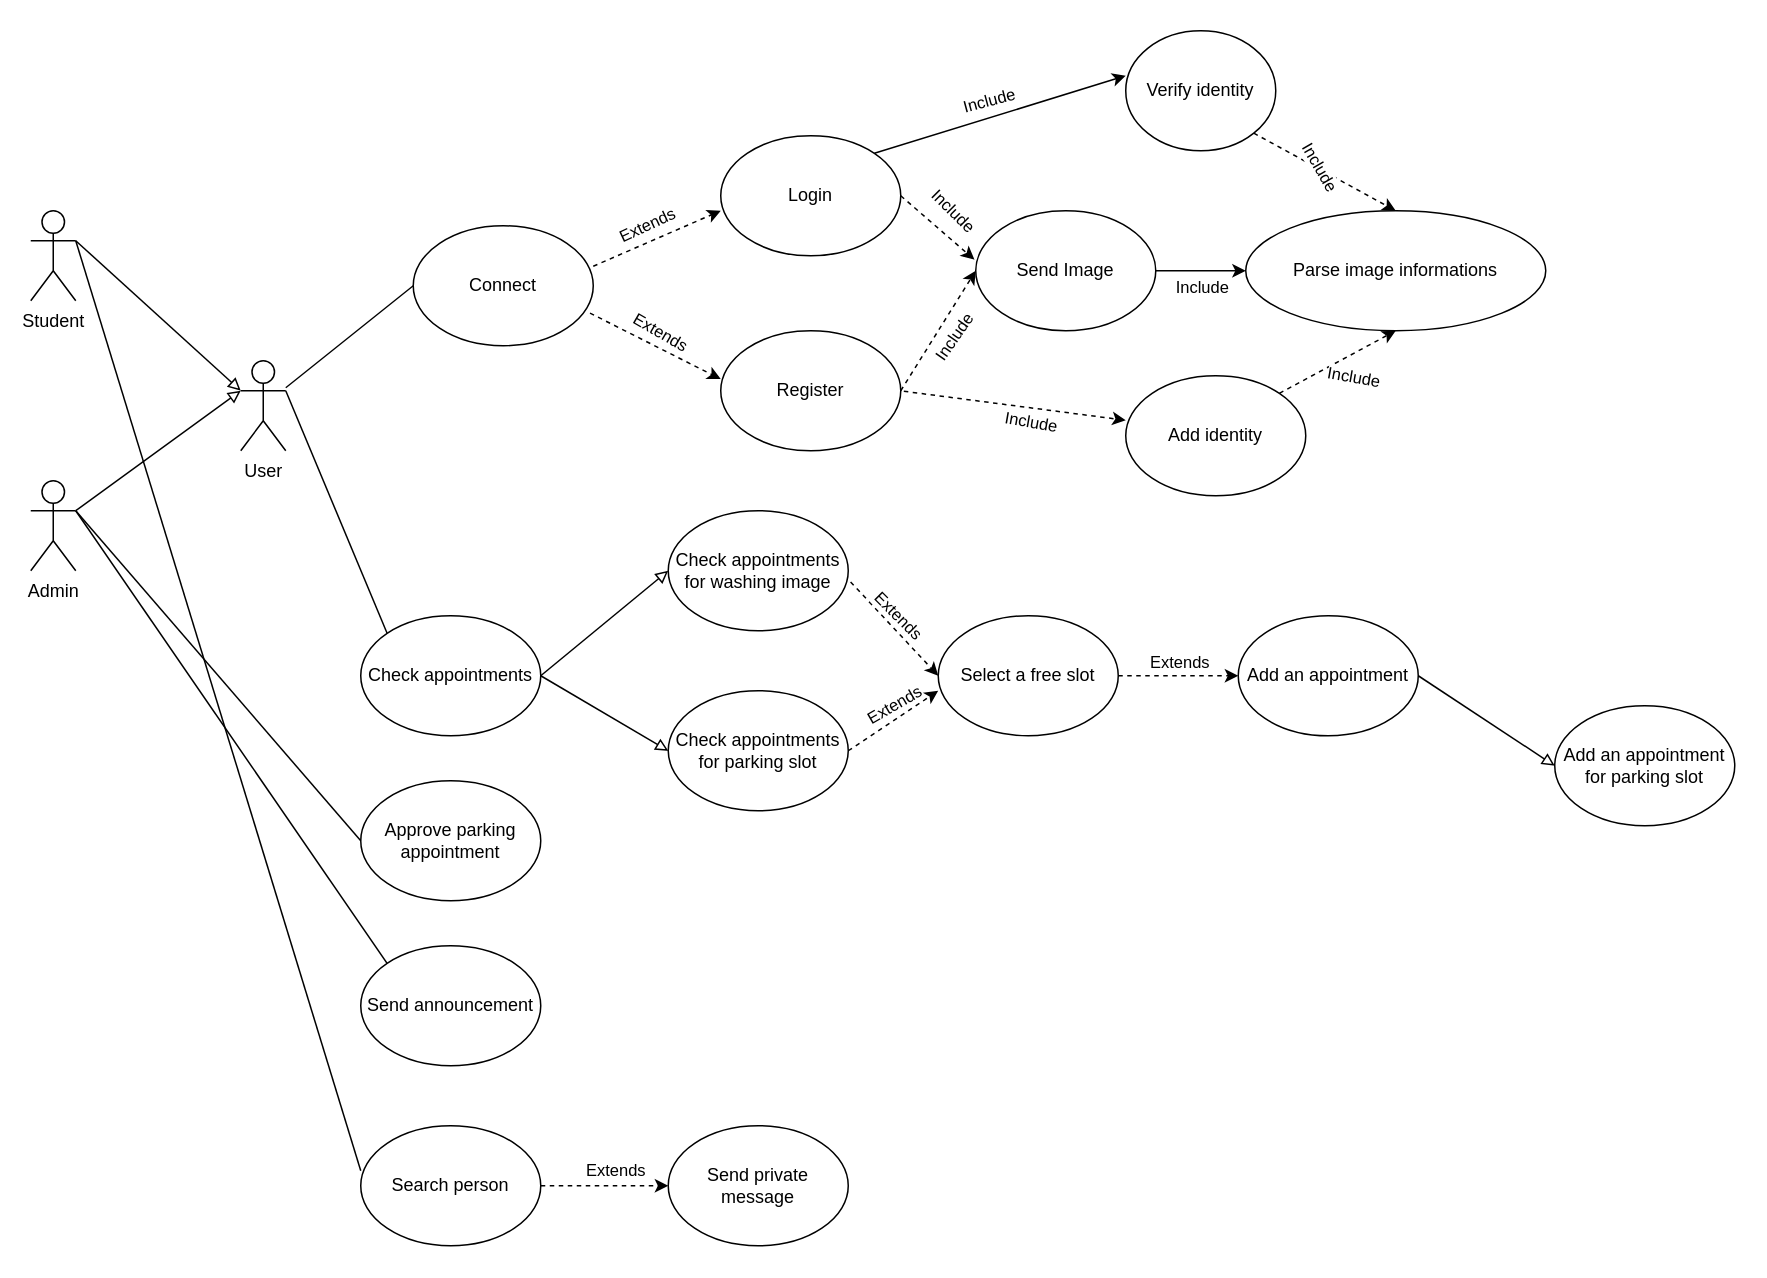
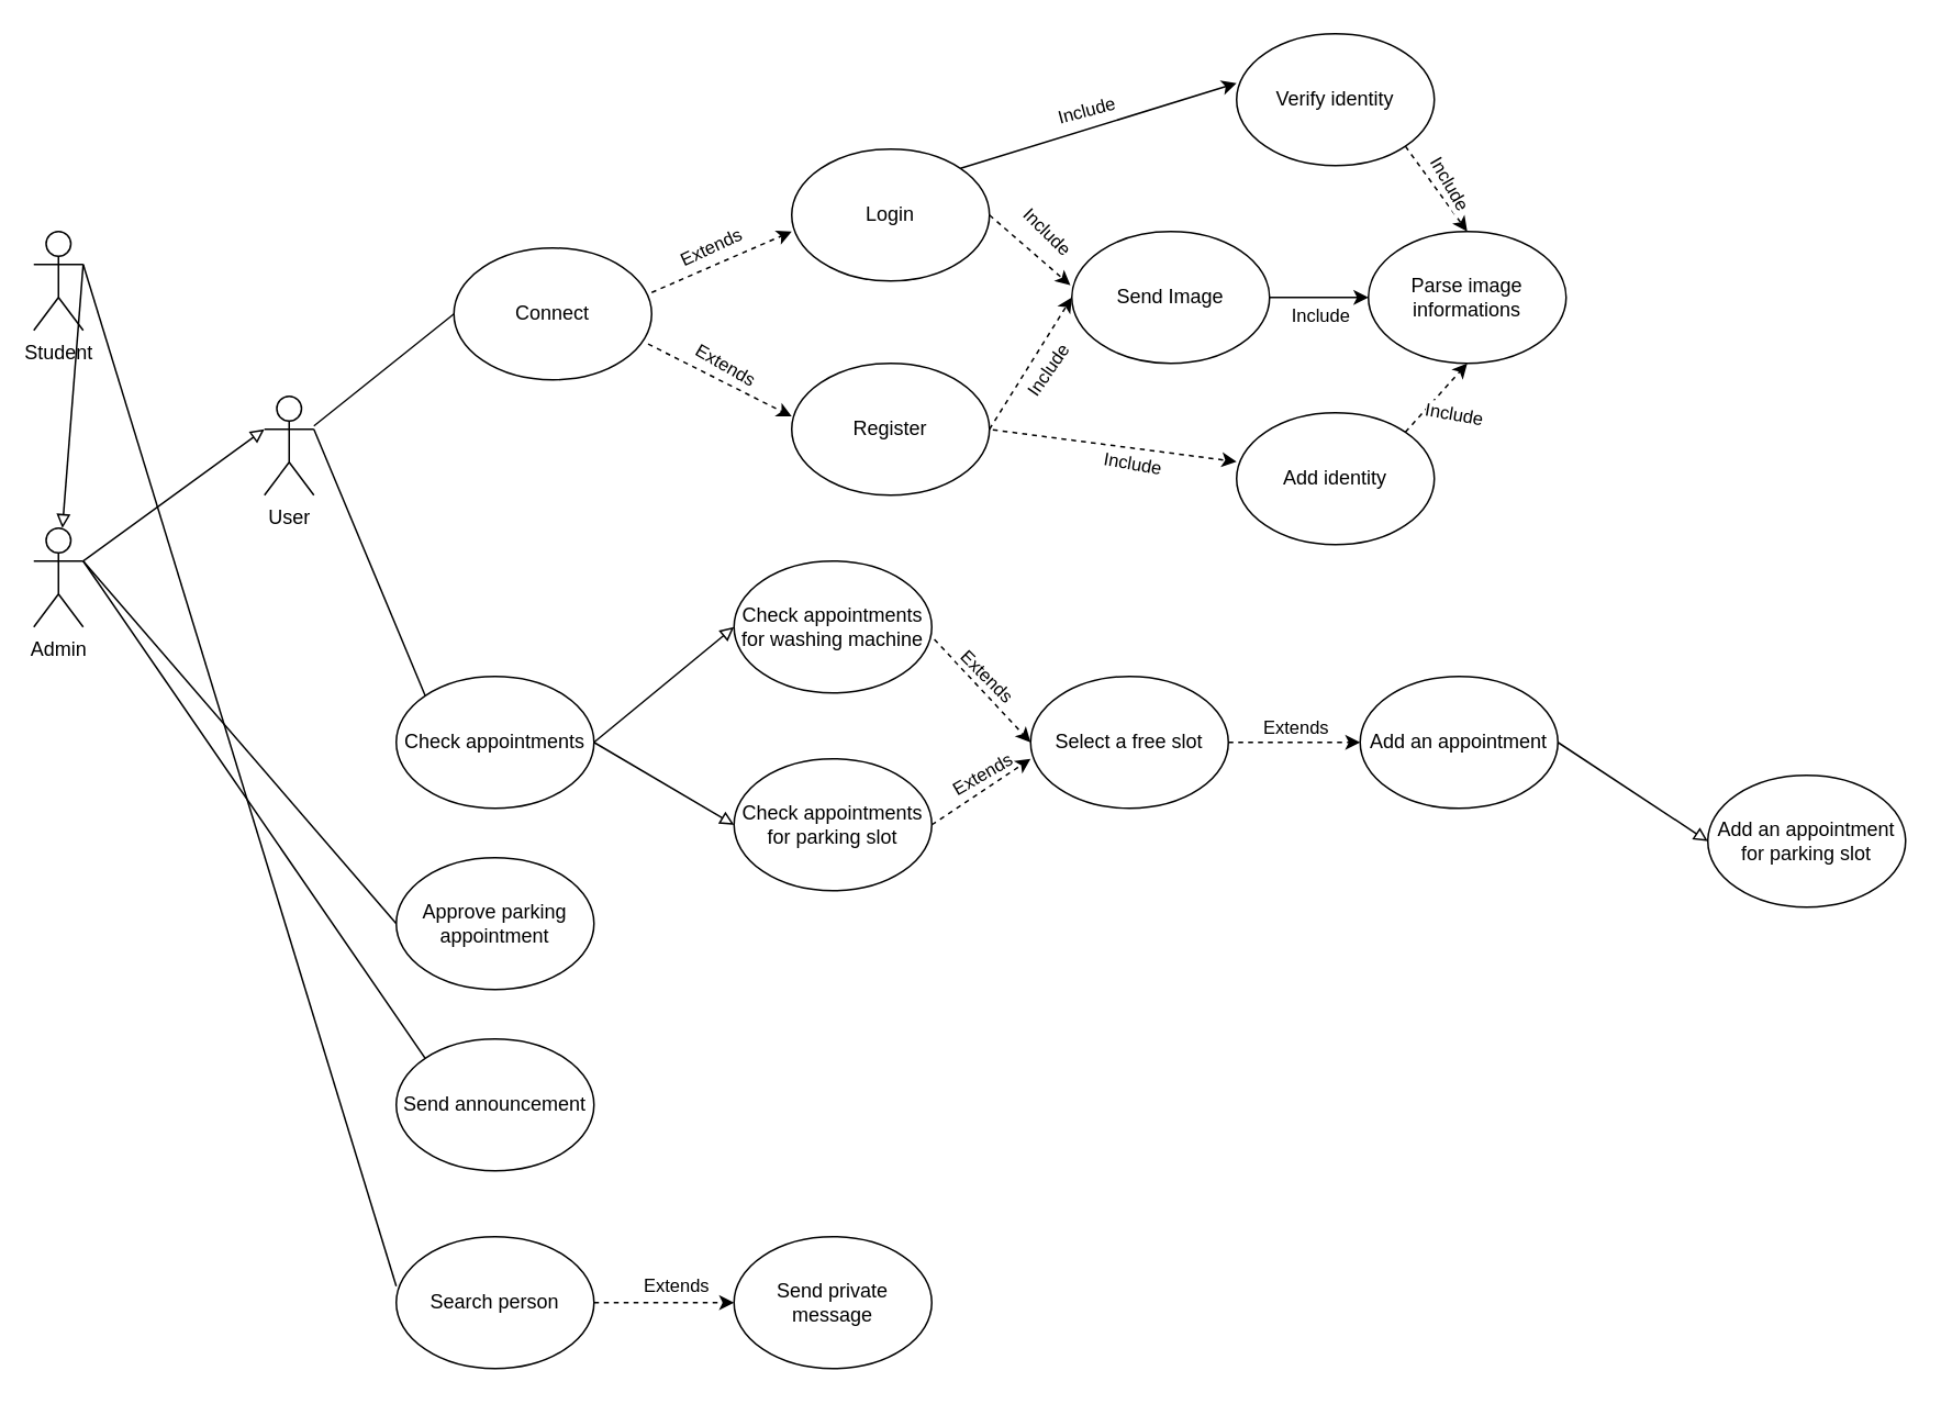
  <mxCell id="0" />
  <mxCell id="1" parent="0" />
  <mxCell id="2" value="&lt;div&gt;User&lt;/div&gt;" style="shape=umlActor;verticalLabelPosition=bottom;verticalAlign=top;html=1;outlineConnect=0;labelPosition=center;align=center;fontFamily=Helvetica;" vertex="1" parent="1"><mxGeometry x="160" y="240" width="30" height="60" as="geometry" /></mxCell>
  <mxCell id="3" value="Login" style="ellipse;whiteSpace=wrap;html=1;" vertex="1" parent="1"><mxGeometry x="480" y="90" width="120" height="80" as="geometry" /></mxCell>
  <mxCell id="4" value="Register" style="ellipse;whiteSpace=wrap;html=1;" vertex="1" parent="1"><mxGeometry x="480" y="220" width="120" height="80" as="geometry" /></mxCell>
  <mxCell id="5" style="edgeStyle=orthogonalEdgeStyle;rounded=0;orthogonalLoop=1;jettySize=auto;html=1;exitX=1;exitY=0.333;exitDx=0;exitDy=0;exitPerimeter=0;" edge="1" parent="1" source="6"><mxGeometry relative="1" as="geometry"><mxPoint x="50" y="340" as="targetPoint" /></mxGeometry></mxCell>
  <mxCell id="6" value="Admin" style="shape=umlActor;verticalLabelPosition=bottom;verticalAlign=top;html=1;outlineConnect=0;" vertex="1" parent="1"><mxGeometry x="20" y="320" width="30" height="60" as="geometry" /></mxCell>
  <mxCell id="7" value="Connect" style="ellipse;whiteSpace=wrap;html=1;" vertex="1" parent="1"><mxGeometry x="275" y="150" width="120" height="80" as="geometry" /></mxCell>
  <mxCell id="8" value="Send Image" style="ellipse;whiteSpace=wrap;html=1;" vertex="1" parent="1"><mxGeometry x="650" y="140" width="120" height="80" as="geometry" /></mxCell>
  <mxCell id="9" value="" style="endArrow=classic;html=1;rounded=0;dashed=1;exitX=1;exitY=0.5;exitDx=0;exitDy=0;entryX=-0.007;entryY=0.408;entryDx=0;entryDy=0;entryPerimeter=0;" edge="1" parent="1" source="3" target="8"><mxGeometry relative="1" as="geometry"><mxPoint x="340" y="290" as="sourcePoint" /><mxPoint x="440" y="290" as="targetPoint" /></mxGeometry></mxCell>
  <mxCell id="10" value="Include" style="edgeLabel;resizable=0;html=1;;align=center;verticalAlign=middle;rotation=45;" connectable="0" vertex="1" parent="9"><mxGeometry relative="1" as="geometry"><mxPoint x="10" y="-12" as="offset" /></mxGeometry></mxCell>
  <mxCell id="11" value="" style="endArrow=classic;html=1;rounded=0;dashed=1;exitX=1;exitY=0.5;exitDx=0;exitDy=0;entryX=0;entryY=0.5;entryDx=0;entryDy=0;" edge="1" parent="1" source="4" target="8"><mxGeometry relative="1" as="geometry"><mxPoint x="610" y="140" as="sourcePoint" /><mxPoint x="649" y="193" as="targetPoint" /></mxGeometry></mxCell>
  <mxCell id="12" value="Include" style="edgeLabel;resizable=0;html=1;;align=center;verticalAlign=middle;rotation=-55;" connectable="0" vertex="1" parent="11"><mxGeometry relative="1" as="geometry"><mxPoint x="10" y="5" as="offset" /></mxGeometry></mxCell>
- <mxCell id="13" value="Parse image informations" style="ellipse;whiteSpace=wrap;html=1;" vertex="1" parent="1"><mxGeometry x="830" y="140" width="200" height="80" as="geometry" /></mxCell>
+ <mxCell id="13" value="Parse image informations" style="ellipse;whiteSpace=wrap;html=1;" vertex="1" parent="1"><mxGeometry x="830" y="140" width="120" height="80" as="geometry" /></mxCell>
  <mxCell id="14" value="" style="endArrow=classic;html=1;rounded=0;dashed=0;exitX=1;exitY=0.5;exitDx=0;exitDy=0;entryX=0;entryY=0.5;entryDx=0;entryDy=0;" edge="1" parent="1" source="8" target="13"><mxGeometry relative="1" as="geometry"><mxPoint x="610" y="270" as="sourcePoint" /><mxPoint x="660" y="190" as="targetPoint" /></mxGeometry></mxCell>
  <mxCell id="15" value="Include" style="edgeLabel;resizable=0;html=1;;align=center;verticalAlign=middle;rotation=0;" connectable="0" vertex="1" parent="14"><mxGeometry relative="1" as="geometry"><mxPoint y="10" as="offset" /></mxGeometry></mxCell>
- <mxCell id="16" value="Verify identity" style="ellipse;whiteSpace=wrap;html=1;" vertex="1" parent="1"><mxGeometry x="750" y="20" width="100" height="80" as="geometry" /></mxCell>
+ <mxCell id="16" value="Verify identity" style="ellipse;whiteSpace=wrap;html=1;" vertex="1" parent="1"><mxGeometry x="750" y="20" width="120" height="80" as="geometry" /></mxCell>
  <mxCell id="17" value="" style="endArrow=classic;html=1;rounded=0;exitX=1;exitY=0;exitDx=0;exitDy=0;entryX=0;entryY=0.375;entryDx=0;entryDy=0;entryPerimeter=0;dashed=0;" edge="1" parent="1" source="3" target="16"><mxGeometry width="50" height="50" relative="1" as="geometry"><mxPoint x="620" y="280" as="sourcePoint" /><mxPoint x="670" y="230" as="targetPoint" /><Array as="points" /></mxGeometry></mxCell>
  <mxCell id="18" value="" style="endArrow=classic;html=1;rounded=0;exitX=1;exitY=1;exitDx=0;exitDy=0;entryX=0.5;entryY=0;entryDx=0;entryDy=0;dashed=1;" edge="1" parent="1" source="16" target="13"><mxGeometry width="50" height="50" relative="1" as="geometry"><mxPoint x="592" y="112" as="sourcePoint" /><mxPoint x="760" y="60" as="targetPoint" /><Array as="points" /></mxGeometry></mxCell>
  <mxCell id="19" value="Add identity" style="ellipse;whiteSpace=wrap;html=1;" vertex="1" parent="1"><mxGeometry x="750" y="250" width="120" height="80" as="geometry" /></mxCell>
  <mxCell id="20" value="Include" style="edgeLabel;resizable=0;html=1;;align=center;verticalAlign=middle;rotation=-15;" connectable="0" vertex="1" parent="1"><mxGeometry x="644.929" y="155.623" as="geometry"><mxPoint x="35.592" y="-82.603" as="offset" /></mxGeometry></mxCell>
  <mxCell id="21" value="" style="endArrow=classic;html=1;rounded=0;dashed=1;exitX=1;exitY=0.5;exitDx=0;exitDy=0;entryX=-0.017;entryY=0.367;entryDx=0;entryDy=0;entryPerimeter=0;" edge="1" parent="1"><mxGeometry relative="1" as="geometry"><mxPoint x="602.04" y="260.32" as="sourcePoint" /><mxPoint x="750" y="279.68" as="targetPoint" /></mxGeometry></mxCell>
  <mxCell id="22" value="Include" style="edgeLabel;resizable=0;html=1;;align=center;verticalAlign=middle;rotation=10;" connectable="0" vertex="1" parent="21"><mxGeometry relative="1" as="geometry"><mxPoint x="10" y="10" as="offset" /></mxGeometry></mxCell>
  <mxCell id="23" value="Include" style="edgeLabel;resizable=0;html=1;;align=center;verticalAlign=middle;rotation=60;" connectable="0" vertex="1" parent="1"><mxGeometry x="879.999" y="110.003" as="geometry" /></mxCell>
  <mxCell id="24" value="" style="endArrow=classic;html=1;rounded=0;dashed=1;exitX=1;exitY=0;exitDx=0;exitDy=0;entryX=0.5;entryY=1;entryDx=0;entryDy=0;" edge="1" parent="1" source="19" target="13"><mxGeometry relative="1" as="geometry"><mxPoint x="612.04" y="270.32" as="sourcePoint" /><mxPoint x="760" y="289.68" as="targetPoint" /></mxGeometry></mxCell>
  <mxCell id="25" value="Include" style="edgeLabel;resizable=0;html=1;;align=center;verticalAlign=middle;rotation=10;" connectable="0" vertex="1" parent="24"><mxGeometry relative="1" as="geometry"><mxPoint x="10" y="10" as="offset" /></mxGeometry></mxCell>
  <mxCell id="26" value="" style="endArrow=classic;html=1;rounded=0;dashed=1;exitX=1;exitY=0.5;exitDx=0;exitDy=0;entryX=0;entryY=0.625;entryDx=0;entryDy=0;entryPerimeter=0;" edge="1" parent="1" target="3"><mxGeometry relative="1" as="geometry"><mxPoint x="395" y="177" as="sourcePoint" /><mxPoint x="444" y="220" as="targetPoint" /></mxGeometry></mxCell>
  <mxCell id="27" value="Extends" style="edgeLabel;resizable=0;html=1;;align=center;verticalAlign=middle;rotation=-25;" connectable="0" vertex="1" parent="26"><mxGeometry relative="1" as="geometry"><mxPoint x="-7" y="-9" as="offset" /></mxGeometry></mxCell>
  <mxCell id="28" value="" style="endArrow=classic;html=1;rounded=0;dashed=1;exitX=0.982;exitY=0.728;exitDx=0;exitDy=0;entryX=0;entryY=0.403;entryDx=0;entryDy=0;entryPerimeter=0;exitPerimeter=0;" edge="1" parent="1" source="7" target="4"><mxGeometry relative="1" as="geometry"><mxPoint x="405" y="187" as="sourcePoint" /><mxPoint x="490" y="150" as="targetPoint" /></mxGeometry></mxCell>
  <mxCell id="29" value="Extends" style="edgeLabel;resizable=0;html=1;;align=center;verticalAlign=middle;rotation=30;" connectable="0" vertex="1" parent="28"><mxGeometry relative="1" as="geometry"><mxPoint x="3" y="-10" as="offset" /></mxGeometry></mxCell>
  <mxCell id="30" value="Check appointments" style="ellipse;whiteSpace=wrap;html=1;" vertex="1" parent="1"><mxGeometry x="240" y="410" width="120" height="80" as="geometry" /></mxCell>
- <mxCell id="31" value="Check appointments for washing image" style="ellipse;whiteSpace=wrap;html=1;" vertex="1" parent="1"><mxGeometry x="445" y="340" width="120" height="80" as="geometry" /></mxCell>
+ <mxCell id="31" value="Check appointments for washing machine" style="ellipse;whiteSpace=wrap;html=1;" vertex="1" parent="1"><mxGeometry x="445" y="340" width="120" height="80" as="geometry" /></mxCell>
  <mxCell id="32" value="Check appointments for parking slot" style="ellipse;whiteSpace=wrap;html=1;" vertex="1" parent="1"><mxGeometry x="445" y="460" width="120" height="80" as="geometry" /></mxCell>
  <mxCell id="33" value="Send announcement" style="ellipse;whiteSpace=wrap;html=1;" vertex="1" parent="1"><mxGeometry x="240" y="630" width="120" height="80" as="geometry" /></mxCell>
  <mxCell id="34" value="Send private message" style="ellipse;whiteSpace=wrap;html=1;" vertex="1" parent="1"><mxGeometry x="445" y="750" width="120" height="80" as="geometry" /></mxCell>
  <mxCell id="35" value="Search person" style="ellipse;whiteSpace=wrap;html=1;" vertex="1" parent="1"><mxGeometry x="240" y="750" width="120" height="80" as="geometry" /></mxCell>
  <mxCell id="36" value="" style="endArrow=block;html=1;rounded=0;exitX=1;exitY=0.5;exitDx=0;exitDy=0;entryX=0;entryY=0.5;entryDx=0;entryDy=0;endFill=0;" edge="1" parent="1" source="30" target="31"><mxGeometry relative="1" as="geometry"><mxPoint x="388" y="18" as="sourcePoint" /><mxPoint x="475" y="62" as="targetPoint" /></mxGeometry></mxCell>
  <mxCell id="37" value="" style="endArrow=block;html=1;rounded=0;exitX=1;exitY=0.5;exitDx=0;exitDy=0;entryX=0;entryY=0.5;entryDx=0;entryDy=0;endFill=0;" edge="1" parent="1" source="30" target="32"><mxGeometry relative="1" as="geometry"><mxPoint x="398" y="28" as="sourcePoint" /><mxPoint x="485" y="72" as="targetPoint" /></mxGeometry></mxCell>
  <mxCell id="38" value="Select a free slot" style="ellipse;whiteSpace=wrap;html=1;" vertex="1" parent="1"><mxGeometry x="625" y="410" width="120" height="80" as="geometry" /></mxCell>
  <mxCell id="39" value="" style="endArrow=classic;html=1;rounded=0;dashed=1;exitX=1.013;exitY=0.593;exitDx=0;exitDy=0;entryX=0;entryY=0.5;entryDx=0;entryDy=0;exitPerimeter=0;" edge="1" parent="1" source="31" target="38"><mxGeometry relative="1" as="geometry"><mxPoint x="370" y="460" as="sourcePoint" /><mxPoint x="455" y="510" as="targetPoint" /></mxGeometry></mxCell>
  <mxCell id="40" value="Extends" style="edgeLabel;resizable=0;html=1;;align=center;verticalAlign=middle;rotation=45;" connectable="0" vertex="1" parent="39"><mxGeometry relative="1" as="geometry"><mxPoint x="3" y="-10" as="offset" /></mxGeometry></mxCell>
  <mxCell id="41" value="" style="endArrow=classic;html=1;rounded=0;dashed=1;exitX=1.013;exitY=0.593;exitDx=0;exitDy=0;entryX=0;entryY=0.625;entryDx=0;entryDy=0;exitPerimeter=0;entryPerimeter=0;" edge="1" parent="1" target="38"><mxGeometry relative="1" as="geometry"><mxPoint x="565" y="500" as="sourcePoint" /><mxPoint x="623" y="563" as="targetPoint" /></mxGeometry></mxCell>
  <mxCell id="42" value="Extends" style="edgeLabel;resizable=0;html=1;;align=center;verticalAlign=middle;rotation=-30;" connectable="0" vertex="1" parent="41"><mxGeometry relative="1" as="geometry"><mxPoint y="-10" as="offset" /></mxGeometry></mxCell>
  <mxCell id="43" value="Add an appointment for parking slot" style="ellipse;whiteSpace=wrap;html=1;" vertex="1" parent="1"><mxGeometry x="1036" y="470" width="120" height="80" as="geometry" /></mxCell>
  <mxCell id="44" value="Add an appointment" style="ellipse;whiteSpace=wrap;html=1;" vertex="1" parent="1"><mxGeometry x="825" y="410" width="120" height="80" as="geometry" /></mxCell>
  <mxCell id="45" value="" style="endArrow=block;html=1;rounded=0;exitX=1;exitY=0.5;exitDx=0;exitDy=0;entryX=0;entryY=0.5;entryDx=0;entryDy=0;endFill=0;" edge="1" parent="1" source="44" target="43"><mxGeometry relative="1" as="geometry"><mxPoint x="955" y="460" as="sourcePoint" /><mxPoint x="1046" y="420" as="targetPoint" /></mxGeometry></mxCell>
  <mxCell id="46" value="" style="endArrow=classic;html=1;rounded=0;dashed=1;exitX=1;exitY=0.5;exitDx=0;exitDy=0;entryX=0;entryY=0.5;entryDx=0;entryDy=0;" edge="1" parent="1" source="38" target="44"><mxGeometry relative="1" as="geometry"><mxPoint x="575" y="510" as="sourcePoint" /><mxPoint x="635" y="470" as="targetPoint" /></mxGeometry></mxCell>
  <mxCell id="47" value="Extends" style="edgeLabel;resizable=0;html=1;;align=center;verticalAlign=middle;rotation=0;" connectable="0" vertex="1" parent="46"><mxGeometry relative="1" as="geometry"><mxPoint y="-10" as="offset" /></mxGeometry></mxCell>
  <mxCell id="48" value="" style="endArrow=classic;html=1;rounded=0;dashed=1;exitX=1;exitY=0.5;exitDx=0;exitDy=0;entryX=0;entryY=0.5;entryDx=0;entryDy=0;" edge="1" parent="1" source="35" target="34"><mxGeometry relative="1" as="geometry"><mxPoint x="640" y="710" as="sourcePoint" /><mxPoint x="565" y="990" as="targetPoint" /></mxGeometry></mxCell>
  <mxCell id="49" value="Extends" style="edgeLabel;resizable=0;html=1;;align=center;verticalAlign=middle;rotation=0;" connectable="0" vertex="1" parent="48"><mxGeometry relative="1" as="geometry"><mxPoint x="6" y="-11" as="offset" /></mxGeometry></mxCell>
  <mxCell id="50" value="Approve parking appointment" style="ellipse;whiteSpace=wrap;html=1;" vertex="1" parent="1"><mxGeometry x="240" y="520" width="120" height="80" as="geometry" /></mxCell>
  <mxCell id="51" value="" style="endArrow=none;html=1;rounded=0;entryX=0;entryY=0.5;entryDx=0;entryDy=0;" edge="1" parent="1" source="2" target="7"><mxGeometry width="50" height="50" relative="1" as="geometry"><mxPoint x="490" y="340" as="sourcePoint" /><mxPoint x="540" y="290" as="targetPoint" /><Array as="points" /></mxGeometry></mxCell>
  <mxCell id="52" value="Student" style="shape=umlActor;verticalLabelPosition=bottom;verticalAlign=top;html=1;outlineConnect=0;" vertex="1" parent="1"><mxGeometry x="20" y="140" width="30" height="60" as="geometry" /></mxCell>
  <mxCell id="53" value="" style="endArrow=block;html=1;rounded=0;exitX=1;exitY=0.333;exitDx=0;exitDy=0;entryX=0;entryY=0.333;entryDx=0;entryDy=0;endFill=0;exitPerimeter=0;entryPerimeter=0;" edge="1" parent="1" source="6" target="2"><mxGeometry relative="1" as="geometry"><mxPoint x="370" y="460" as="sourcePoint" /><mxPoint x="455" y="390" as="targetPoint" /></mxGeometry></mxCell>
- <mxCell id="54" value="" style="endArrow=block;html=1;rounded=0;exitX=1;exitY=0.333;exitDx=0;exitDy=0;endFill=0;exitPerimeter=0;entryX=0;entryY=0.333;entryDx=0;entryDy=0;entryPerimeter=0;" edge="1" parent="1" source="52" target="2"><mxGeometry relative="1" as="geometry"><mxPoint x="60" y="350" as="sourcePoint" /><mxPoint x="150" y="260" as="targetPoint" /></mxGeometry></mxCell>
+ <mxCell id="54" value="" style="endArrow=block;html=1;rounded=0;exitX=1;exitY=0.333;exitDx=0;exitDy=0;endFill=0;exitPerimeter=0;" edge="1" parent="1" source="52" target="6"><mxGeometry relative="1" as="geometry"><mxPoint x="60" y="350" as="sourcePoint" /><mxPoint x="150" y="260" as="targetPoint" /></mxGeometry></mxCell>
  <mxCell id="55" value="" style="endArrow=none;html=1;rounded=0;exitX=1;exitY=0.333;exitDx=0;exitDy=0;exitPerimeter=0;entryX=0;entryY=0;entryDx=0;entryDy=0;" edge="1" parent="1" source="6" target="33"><mxGeometry width="50" height="50" relative="1" as="geometry"><mxPoint x="360" y="470" as="sourcePoint" /><mxPoint x="410" y="420" as="targetPoint" /></mxGeometry></mxCell>
  <mxCell id="56" value="" style="endArrow=none;html=1;rounded=0;entryX=0;entryY=0.375;entryDx=0;entryDy=0;entryPerimeter=0;" edge="1" parent="1" target="35"><mxGeometry width="50" height="50" relative="1" as="geometry"><mxPoint x="50" y="160" as="sourcePoint" /><mxPoint x="140" y="680" as="targetPoint" /></mxGeometry></mxCell>
  <mxCell id="57" value="" style="endArrow=none;html=1;rounded=0;entryX=0;entryY=0;entryDx=0;entryDy=0;" edge="1" parent="1" target="30"><mxGeometry width="50" height="50" relative="1" as="geometry"><mxPoint x="190" y="260" as="sourcePoint" /><mxPoint x="285" y="200" as="targetPoint" /><Array as="points" /></mxGeometry></mxCell>
  <mxCell id="58" value="" style="endArrow=none;html=1;rounded=0;exitX=0;exitY=0.5;exitDx=0;exitDy=0;entryX=1;entryY=0.333;entryDx=0;entryDy=0;entryPerimeter=0;" edge="1" parent="1" source="50" target="6"><mxGeometry width="50" height="50" relative="1" as="geometry"><mxPoint x="310" y="540" as="sourcePoint" /><mxPoint x="360" y="490" as="targetPoint" /></mxGeometry></mxCell>
